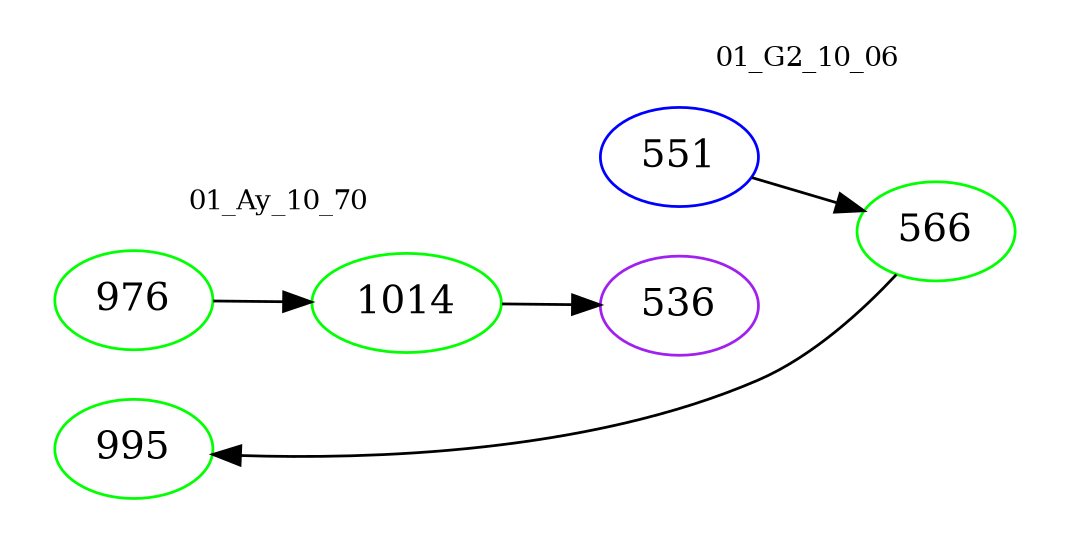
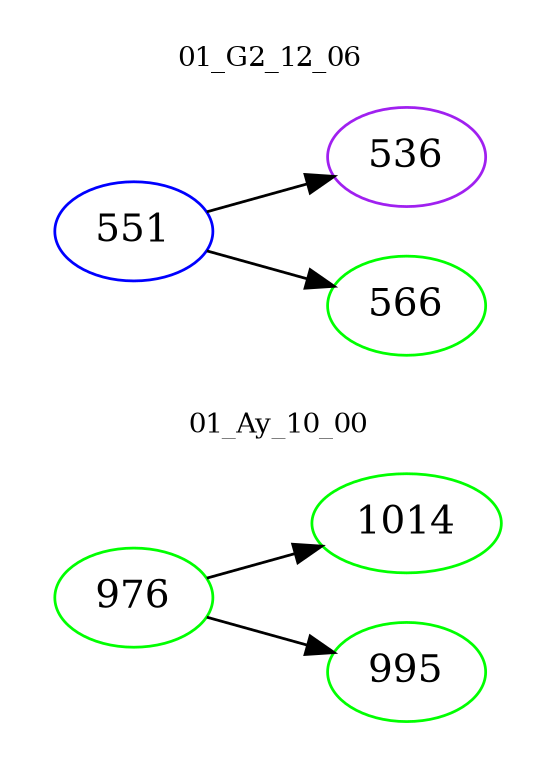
  digraph {
    rankdir=LR
    node [color=green]
    edge [color=black]
    n1 [label=976]
    n2 [label=995]
    n3 [label=1014]
    n4 [color=blue label=551]
    n5 [label=566]
    n6 [color=purple label=536]
    subgraph cluster_1 {
      color=white
      fontsize=10
-     label="01_Ay_10_70"
+     label="01_Ay_10_00"
      n1
      n2
      n3
    }
    subgraph cluster_2 {
      color=white
      fontsize=10
-     label="01_G2_10_06"
+     label="01_G2_12_06"
      n4
      n5
      n6
    }
-   n5 -> n2
+   n1 -> n2
    n1 -> n3
    n4 -> n5
-   n3 -> n6
+   n4 -> n6
  }
